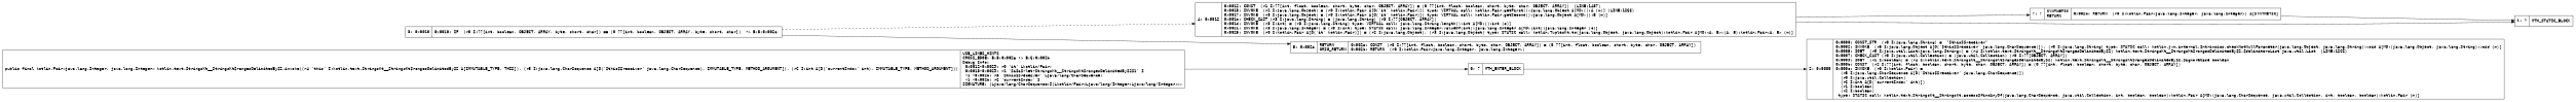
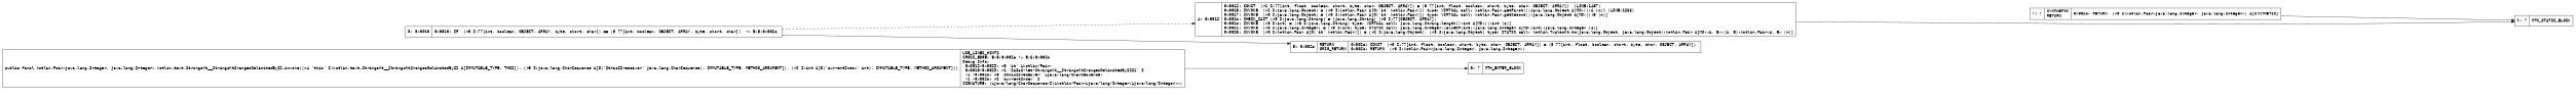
  digraph {
    fontname="DejaVu Sans Mono"
    rankdir=LR
    node [fontname="DejaVu Sans Mono" shape=record]
    edge [fontname="DejaVu Sans Mono"]
    n1 [label="{0\:\ ?|MTH_ENTER_BLOCK\l}"]
-   n2 [label="{2\:\ 0x0000|0x0000: CONST_STR  (r0 I:java.lang.String) =  \"$this$$receiver\" \l0x0002: INVOKE  (r5 I:java.lang.Object A[D('$this$$receiver' java.lang.CharSequence)]), (r0 I:java.lang.String) type: STATIC call: kotlin.jvm.internal.Intrinsics.checkNotNullParameter(java.lang.Object, java.lang.String):void A[MD:(java.lang.Object, java.lang.String):void (m)]\l0x0005: IGET  (r0 I:java.util.List\<java.lang.String\>) = (r4 I:kotlin.text.StringsKt__StringsKt$rangesDelimitedBy$2) kotlin.text.StringsKt__StringsKt$rangesDelimitedBy$2.$delimitersList java.util.List  (LINE:1266)\l0x0007: CHECK_CAST (r0 I:java.util.Collection) = (java.util.Collection) (r0 I:??[OBJECT, ARRAY]) \l0x0009: IGET  (r1 I:boolean) = (r4 I:kotlin.text.StringsKt__StringsKt$rangesDelimitedBy$2) kotlin.text.StringsKt__StringsKt$rangesDelimitedBy$2.$ignoreCase boolean \l0x000b: CONST  (r2 I:??[int, float, boolean, short, byte, char, OBJECT, ARRAY]) = (0 ??[int, float, boolean, short, byte, char, OBJECT, ARRAY]) \l0x000c: INVOKE  (r0 I:kotlin.Pair) = \l  (r5 I:java.lang.CharSequence A[D('$this$$receiver' java.lang.CharSequence)])\l  (r0 I:java.util.Collection)\l  (r6 I:int A[D('currentIndex' int)])\l  (r1 I:boolean)\l  (r2 I:boolean)\l type: STATIC call: kotlin.text.StringsKt__StringsKt.access$findAnyOf(java.lang.CharSequence, java.util.Collection, int, boolean, boolean):kotlin.Pair A[MD:(java.lang.CharSequence, java.util.Collection, int, boolean, boolean):kotlin.Pair (m)]\l}"]
    n3 [label="{3\:\ 0x0010|0x0010: IF  (r0 I:??[int, boolean, OBJECT, ARRAY, byte, short, char]) == (0 ??[int, boolean, OBJECT, ARRAY, byte, short, char])  \-\> B:5:0x002a \l}"]
    n4 [label="{4\:\ 0x0012|0x0012: CONST  (r1 I:??[int, float, boolean, short, byte, char, OBJECT, ARRAY]) = (0 ??[int, float, boolean, short, byte, char, OBJECT, ARRAY])  (LINE:1487)\l0x0013: INVOKE  (r2 I:java.lang.Object) = (r0 I:kotlin.Pair A[D('it' kotlin.Pair)]) type: VIRTUAL call: kotlin.Pair.getFirst():java.lang.Object A[MD:():A (m)] (LINE:1266)\l0x0017: INVOKE  (r3 I:java.lang.Object) = (r0 I:kotlin.Pair A[D('it' kotlin.Pair)]) type: VIRTUAL call: kotlin.Pair.getSecond():java.lang.Object A[MD:():B (m)]\l0x001b: CHECK_CAST (r3 I:java.lang.String) = (java.lang.String) (r3 I:??[OBJECT, ARRAY]) \l0x001d: INVOKE  (r3 I:int) = (r3 I:java.lang.String) type: VIRTUAL call: java.lang.String.length():int A[MD:():int (c)]\l0x0021: INVOKE  (r3 I:java.lang.Integer) = (r3 I:int) type: STATIC call: java.lang.Integer.valueOf(int):java.lang.Integer A[MD:(int):java.lang.Integer (c)]\l0x0025: INVOKE  (r0 I:kotlin.Pair A[D('it' kotlin.Pair)]) = (r2 I:java.lang.Object), (r3 I:java.lang.Object) type: STATIC call: kotlin.TuplesKt.to(java.lang.Object, java.lang.Object):kotlin.Pair A[MD:\<A, B\>:(A, B):kotlin.Pair\<A, B\> (m)]\l}"]
    n5 [label="{5\:\ 0x002a|RETURN\lORIG_RETURN\l|0x002a: CONST  (r0 I:??[int, float, boolean, short, byte, char, OBJECT, ARRAY]) = (0 ??[int, float, boolean, short, byte, char, OBJECT, ARRAY]) \l0x002b: RETURN  (r0 I:kotlin.Pair\<java.lang.Integer, java.lang.Integer\>) \l}"]
    n6 [label="{7\:\ ?|SYNTHETIC\lRETURN\l|0x002b: RETURN  (r0 I:kotlin.Pair\<java.lang.Integer, java.lang.Integer\>) A[SYNTHETIC]\l}"]
    n7 [label="{1\:\ ?|MTH_STATIC_BLOCK\l}"]
    n8 [label="{public final kotlin.Pair\<java.lang.Integer, java.lang.Integer\> kotlin.text.StringsKt__StringsKt$rangesDelimitedBy$2.invoke((r4 'this' I:kotlin.text.StringsKt__StringsKt$rangesDelimitedBy$2 A[IMMUTABLE_TYPE, THIS]), (r5 I:java.lang.CharSequence A[D('$this$$receiver' java.lang.CharSequence), IMMUTABLE_TYPE, METHOD_ARGUMENT]), (r6 I:int A[D('currentIndex' int), IMMUTABLE_TYPE, METHOD_ARGUMENT]))  | USE_LINES_HINTS\lCROSS_EDGE: B:5:0x002a \-\> B:6:0x002b\lDebug Info:\l  0x0012\-0x0029: r0 'it' Lkotlin\/Pair;\l  0x0013\-0x0029: r1 '$i$a$\-let\-StringsKt__StringsKt$rangesDelimitedBy$2$1' I\l  \-1 \-0x002b: r5 '$this$$receiver' Ljava\/lang\/CharSequence;\l  \-1 \-0x002b: r6 'currentIndex' I\lSIGNATURE: (Ljava\/lang\/CharSequence;I)Lkotlin\/Pair\<Ljava\/lang\/Integer;Ljava\/lang\/Integer;\>;\l}"]
-   n1 -> n2
    n3 -> n4 [style=dashed]
    n3 -> n5
-   n4 -> n6
    n4 -> n7
    n6 -> n7
    n8 -> n1
  }
